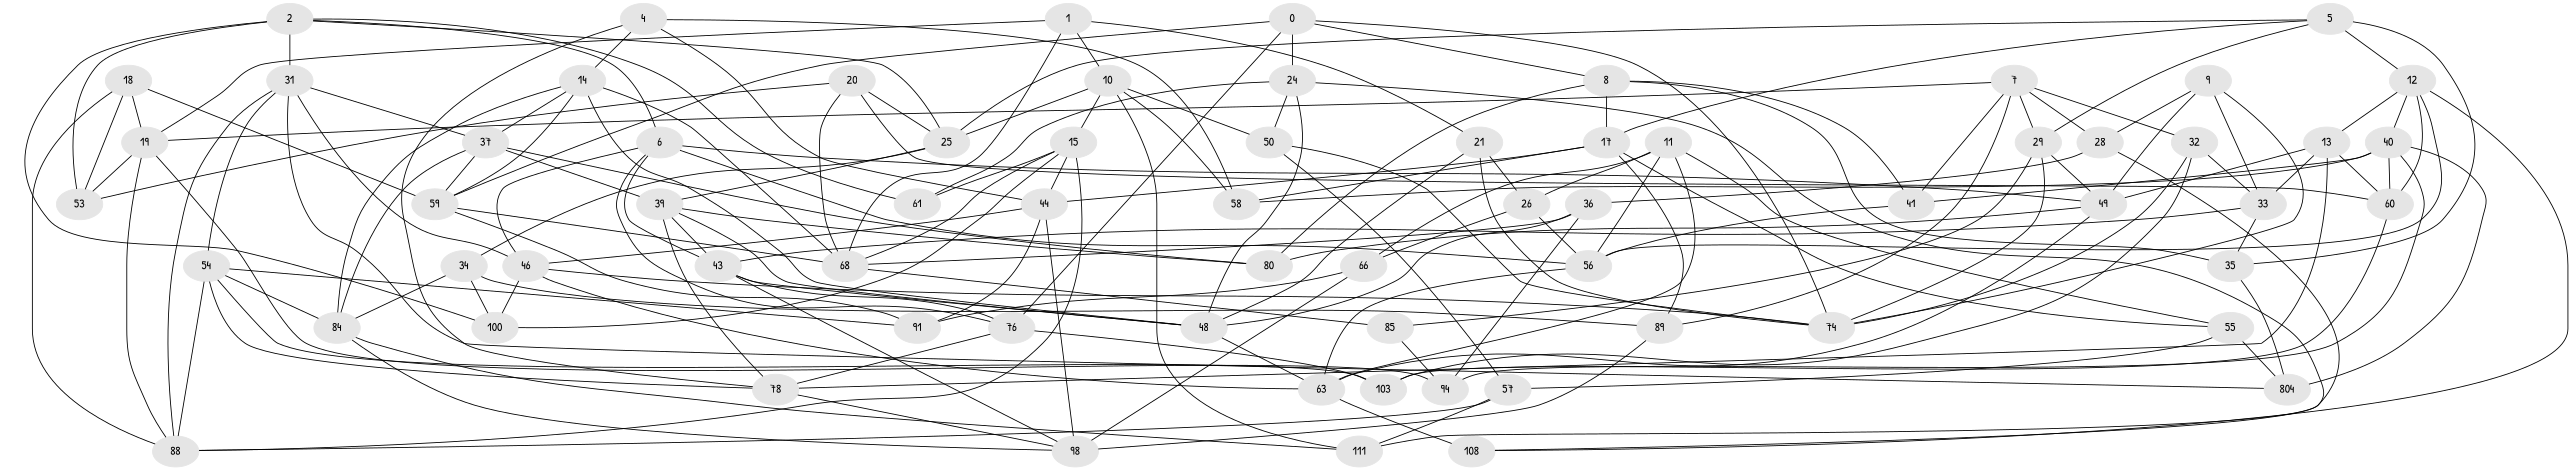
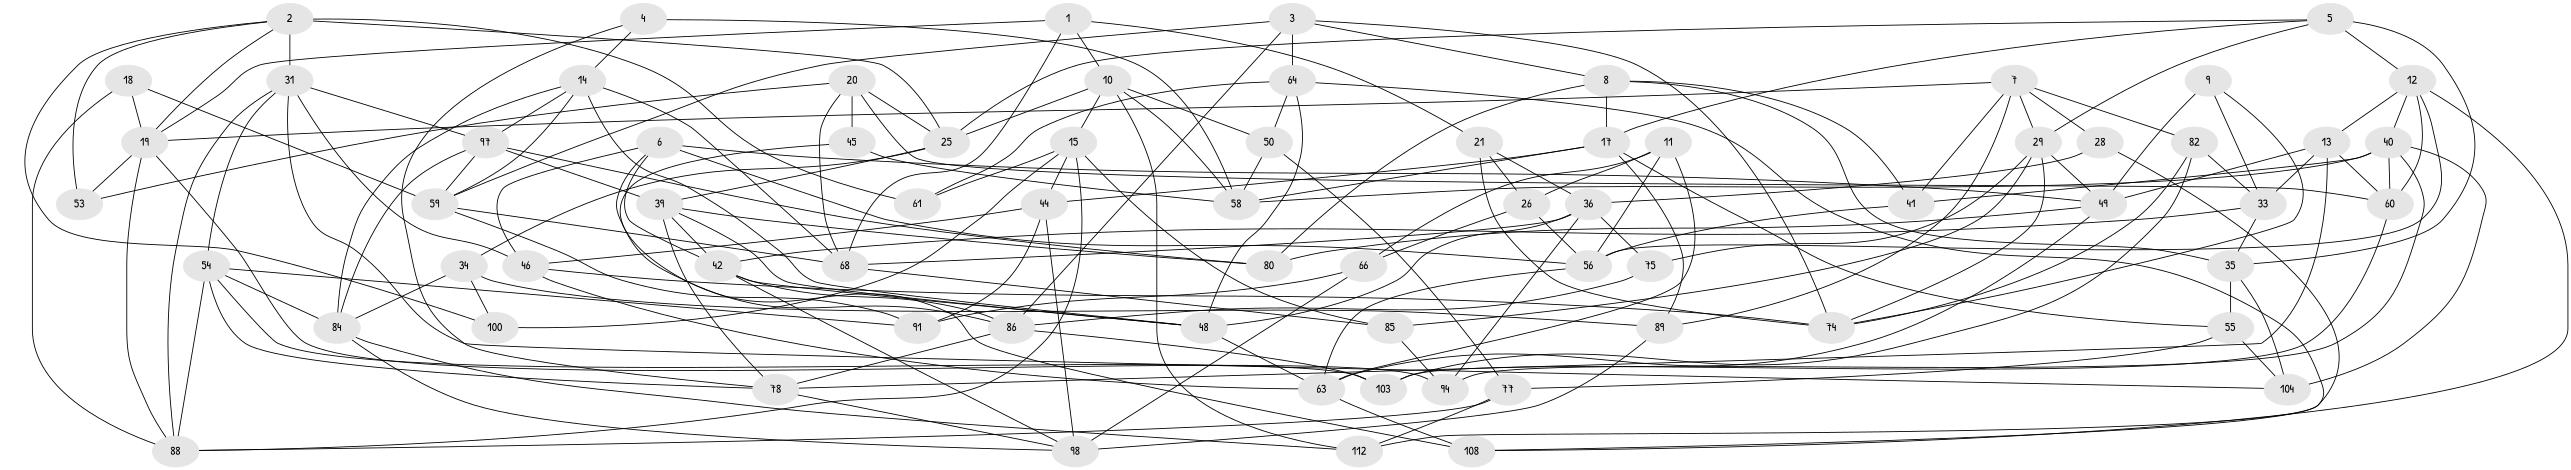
  graph {
    fontname="Patrick Hand"
    node [color=gray90 fontname="Patrick Hand" style=filled]
    edge [fontname="Patrick Hand"]
    10 [super="+111"]
    25 [super="+51"]
    58 [super="+96"]
    15 [super="+62"]
    50
-   112 [label=111]
+   112
    1
    19 [super="+22"]
    21
    68 [super="+87"]
    53
    88 [super="+110"]
    94
    74 [super="+79"]
    26
    36 [super="+71"]
    85
    2 [super="+27"]
    6 [super="+70"]
    31 [super="+52"]
    61
    100
-   76 [super="+95"]
-   43 [super="+67"]
+   76 [super="+95" label=86]
+   43 [super="+67" label=42]
    46 [super="+109"]
    49 [super="+99"]
    56 [super="+57"]
    34
    39 [super="+73"]
-   37 [super="+81"]
+   37 [super="+81" label=97]
    54 [super="+93"]
-   104 [label=804]
-   3 [super="+30" label=0]
+   104
+   3 [super="+30"]
    8 [super="+38"]
-   24 [super="+60"]
+   24 [super="+60" label=64]
    59 [super="+82"]
    17 [super="+101"]
    35 [super="+42"]
    41
    80
    108
    48 [super="+97"]
    91
    78 [super="+105"]
    103
    14 [super="+23"]
    84 [super="+90"]
    4
    44 [super="+83"]
    98 [super="+107"]
    5 [super="+72"]
    12 [super="+113"]
    29 [super="+106"]
    13 [super="+16"]
    40 [super="+47"]
    n56 [label=60 super="+102"]
    89
    55
+   75
    63 [super="+92"]
    7 [super="+64"]
    28
-   32
+   32 [label=82]
    33 [super="+86"]
    9
-   77 [label=57]
+   77
    11
    66
    18
    20 [super="+69"]
+   45
    10 -- 25
    10 -- 58
    10 -- 15
    10 -- 50
    10 -- 112
    25 -- 34
    25 -- 39
    15 -- 88
-   15 -- 68
+   15 -- 85
    15 -- 61
    15 -- 100
    15 -- 44
-   50 -- 74
+   50 -- 58
    50 -- 77
    1 -- 10
    1 -- 19
    1 -- 21
    1 -- 68
    19 -- 53
    19 -- 88
    19 -- 94
    21 -- 74
    21 -- 26
-   21 -- 48
+   21 -- 36
    68 -- 85
    26 -- 56
    26 -- 66
    36 -- 68
    36 -- 94
    36 -- 48
+   36 -- 75
    85 -- 94
    2 -- 25
    2 -- 53
-   2 -- 6
+   2 -- 19
    2 -- 31
    2 -- 61
    2 -- 100
    6 -- 76
    6 -- 43
    6 -- 46
    6 -- 49
    6 -- 56
    31 -- 88
    31 -- 46
    31 -- 37
    31 -- 54
    31 -- 104
    76 -- 78
    76 -- 103
    43 -- 76
    43 -- 48
    43 -- 98
    46 -- 74
-   46 -- 100
    46 -- 63
    49 -- 80
    49 -- 63
    56 -- 63
    34 -- 100
    34 -- 84
    34 -- 89
    39 -- 43
    39 -- 80
    39 -- 48
    39 -- 78
    37 -- 39
    37 -- 59
    37 -- 80
    37 -- 84
    54 -- 88
    54 -- 91
    54 -- 78
    54 -- 103
    54 -- 84
    3 -- 74
    3 -- 76
    3 -- 8
    3 -- 24 [weight=2]
    3 -- 59
    8 -- 17
    8 -- 35
    8 -- 41
    8 -- 80
    24 -- 50
    24 -- 61
    24 -- 108
    24 -- 48
    59 -- 68
    59 -- 91
    17 -- 58
    17 -- 44
    17 -- 89
    17 -- 55
    35 -- 104
-   11 -- 55
+   35 -- 55
    41 -- 56
    48 -- 63
    78 -- 98
    14 -- 68
    14 -- 37
    14 -- 59
    14 -- 48
    14 -- 84
    84 -- 112
    84 -- 98
    4 -- 58
    4 -- 78
    4 -- 14
-   4 -- 44
    44 -- 46
    44 -- 91
    44 -- 98
    5 -- 25
    5 -- 17
    5 -- 35 [weight=2]
    5 -- 12
    5 -- 29
    12 -- 56
    12 -- 108
    12 -- 13
    12 -- 40
    12 -- n56
    29 -- 74
    29 -- 85
    29 -- 49
+   29 -- 75
    13 -- 49
    13 -- 78
    13 -- n56 [weight=2]
    13 -- 33
    40 -- 58
    40 -- 94
    40 -- 104
    40 -- 41
    40 -- n56
    n56 -- 103
    89 -- 98
    55 -- 104
    55 -- 77
+   75 -- 76
    63 -- 108
    7 -- 19
    7 -- 41
    7 -- 29
    7 -- 89
    7 -- 28
    7 -- 32
    28 -- 112
    28 -- 36
    32 -- 74
    32 -- 103
    32 -- 33
    33 -- 43
    33 -- 35
    9 -- 74
    9 -- 49
-   9 -- 28
    9 -- 33
    77 -- 112
    77 -- 88
    11 -- 26
    11 -- 56
    11 -- 63
    11 -- 66
    66 -- 91
    66 -- 98
    18 -- 19
-   18 -- 53
    18 -- 88
    18 -- 59
    20 -- 25
    20 -- 68
    20 -- 53
    20 -- n56
+   20 -- 45 [weight=2]
+   45 -- 58
+   45 -- 108
  }
